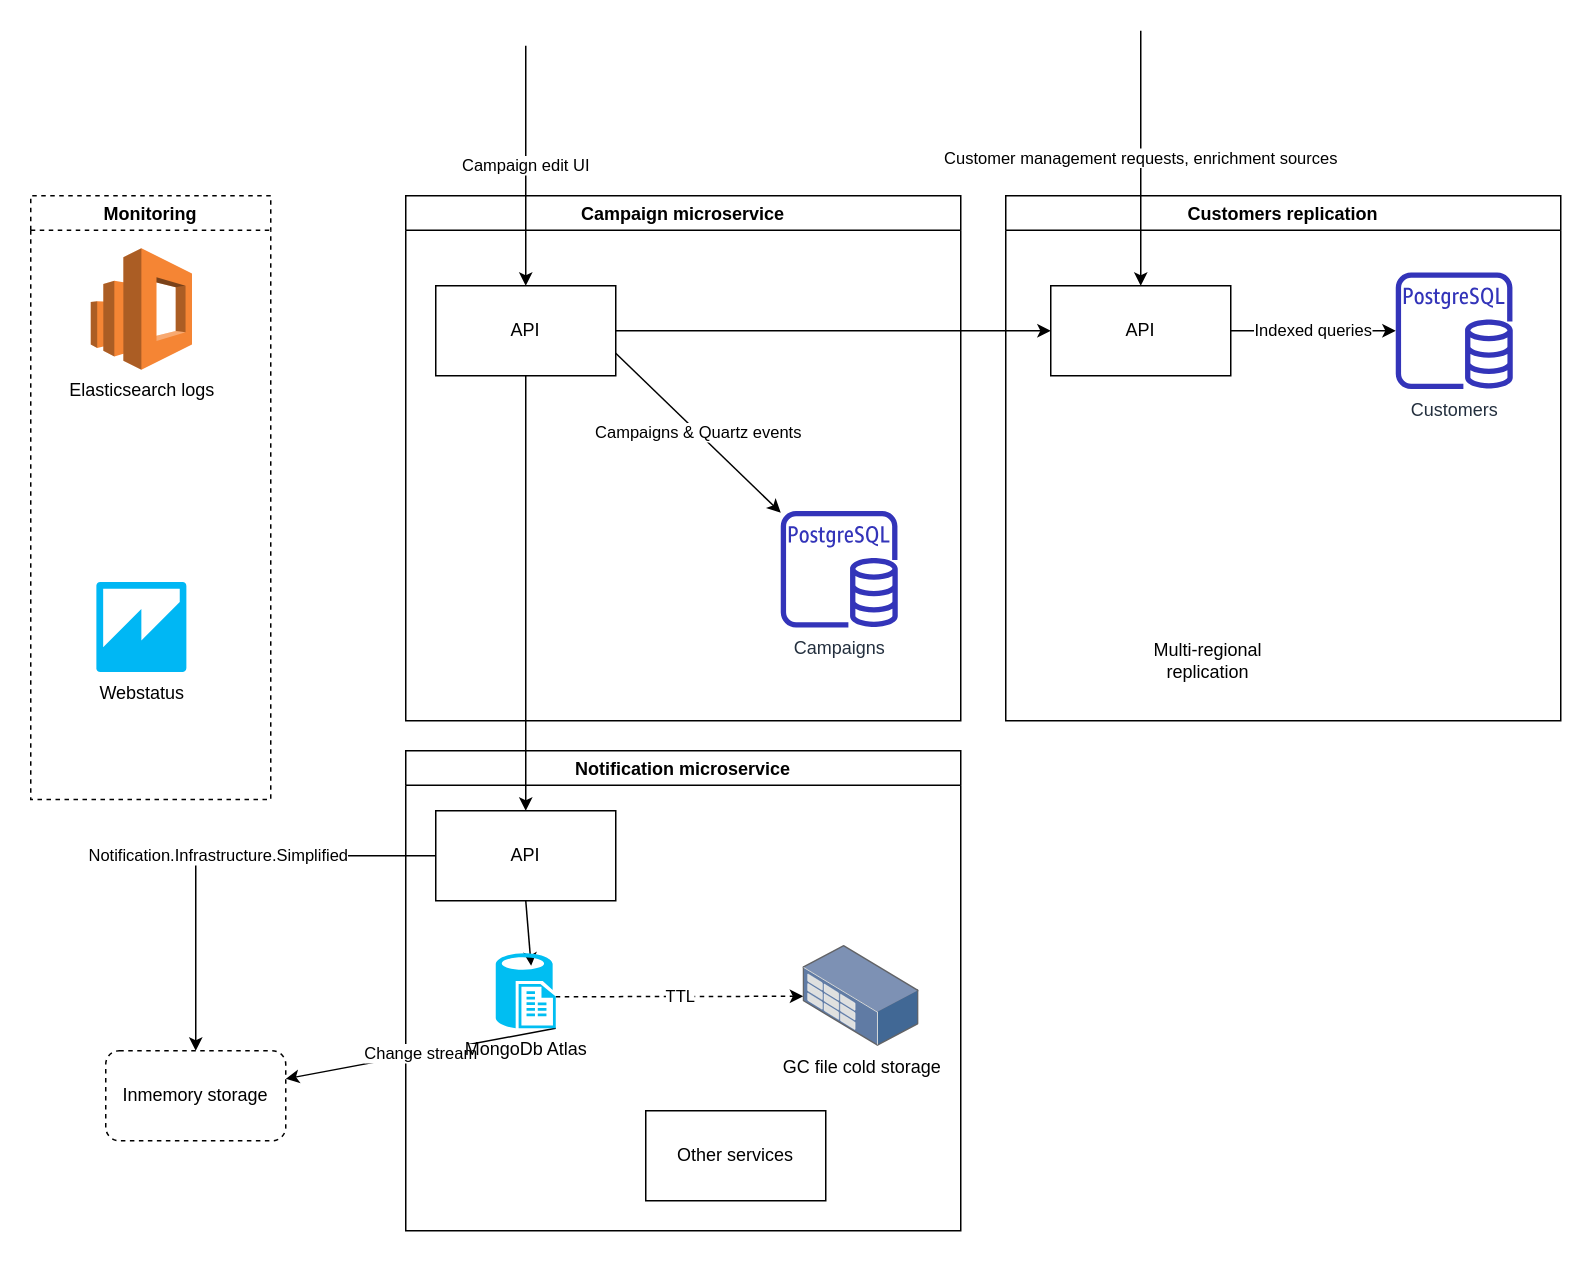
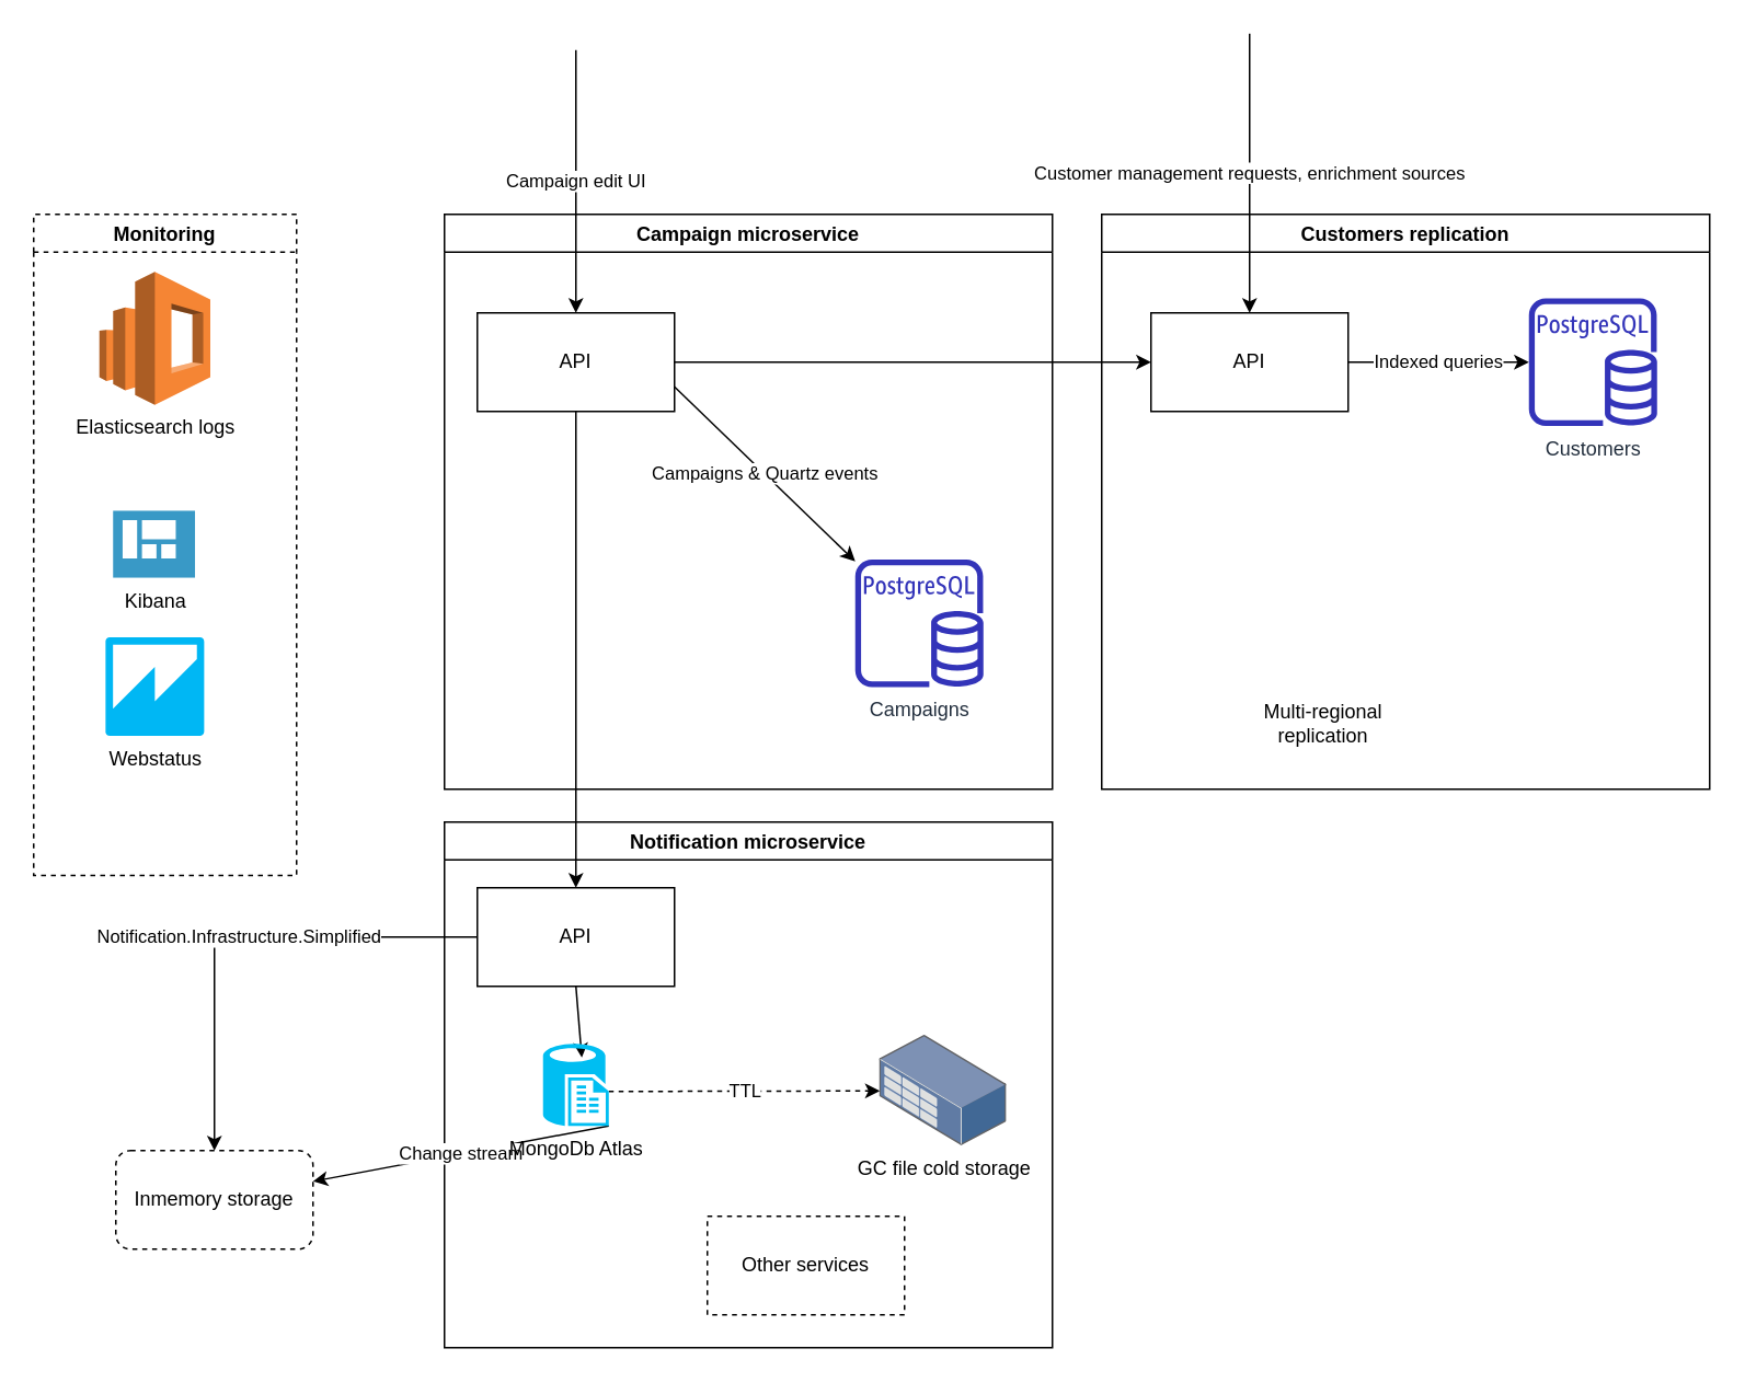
  <mxCell id="0" />
  <mxCell id="1" parent="0" />
  <mxCell id="2" value="Campaign microservice" style="swimlane;" parent="1" vertex="1"><mxGeometry x="270" y="130" width="370" height="350" as="geometry" /></mxCell>
  <mxCell id="3" value="Campaigns &amp;amp; Quartz events" style="edgeStyle=none;rounded=0;orthogonalLoop=1;jettySize=auto;html=1;exitX=1;exitY=0.75;exitDx=0;exitDy=0;" parent="2" source="4" target="5" edge="1"><mxGeometry relative="1" as="geometry" /></mxCell>
  <mxCell id="4" value="API" style="rounded=0;whiteSpace=wrap;html=1;" parent="2" vertex="1"><mxGeometry x="20" y="60" width="120" height="60" as="geometry" /></mxCell>
  <mxCell id="5" value="Campaigns" style="outlineConnect=0;fontColor=#232F3E;gradientColor=none;fillColor=#3334B9;strokeColor=none;dashed=0;verticalLabelPosition=bottom;verticalAlign=top;align=center;html=1;fontSize=12;fontStyle=0;aspect=fixed;pointerEvents=1;shape=mxgraph.aws4.rds_postgresql_instance;" parent="2" vertex="1"><mxGeometry x="250" y="210" width="78" height="78" as="geometry" /></mxCell>
  <mxCell id="6" value="Customers replication" style="swimlane;" parent="1" vertex="1"><mxGeometry x="670" y="130" width="370" height="350" as="geometry" /></mxCell>
  <mxCell id="7" value="Indexed queries" style="edgeStyle=none;rounded=0;orthogonalLoop=1;jettySize=auto;html=1;exitX=1;exitY=0.5;exitDx=0;exitDy=0;" parent="6" source="8" target="9" edge="1"><mxGeometry relative="1" as="geometry" /></mxCell>
  <mxCell id="8" value="API" style="rounded=0;whiteSpace=wrap;html=1;" parent="6" vertex="1"><mxGeometry x="30" y="60" width="120" height="60" as="geometry" /></mxCell>
  <mxCell id="9" value="Customers" style="outlineConnect=0;fontColor=#232F3E;gradientColor=none;fillColor=#3334B9;strokeColor=none;dashed=0;verticalLabelPosition=bottom;verticalAlign=top;align=center;html=1;fontSize=12;fontStyle=0;aspect=fixed;pointerEvents=1;shape=mxgraph.aws4.rds_postgresql_instance;" parent="6" vertex="1"><mxGeometry x="260" y="51" width="78" height="78" as="geometry" /></mxCell>
  <mxCell id="10" value="Notification microservice" style="swimlane;" parent="1" vertex="1"><mxGeometry x="270" y="500" width="370" height="320" as="geometry" /></mxCell>
  <mxCell id="11" style="rounded=0;orthogonalLoop=1;jettySize=auto;html=1;exitX=0.5;exitY=1;exitDx=0;exitDy=0;entryX=0.59;entryY=0.168;entryDx=0;entryDy=0;entryPerimeter=0;" parent="10" source="12" target="15" edge="1"><mxGeometry relative="1" as="geometry" /></mxCell>
  <mxCell id="12" value="API" style="rounded=0;whiteSpace=wrap;html=1;" parent="10" vertex="1"><mxGeometry x="20" y="40" width="120" height="60" as="geometry" /></mxCell>
  <mxCell id="13" value="TTL" style="rounded=0;orthogonalLoop=1;jettySize=auto;html=1;exitX=1;exitY=0.58;exitDx=0;exitDy=0;exitPerimeter=0;dashed=1;" parent="10" source="15" target="16" edge="1"><mxGeometry relative="1" as="geometry" /></mxCell>
  <mxCell id="14" value="Change stream" style="edgeStyle=none;rounded=0;orthogonalLoop=1;jettySize=auto;html=1;exitX=1;exitY=1;exitDx=0;exitDy=0;exitPerimeter=0;" parent="10" source="15" target="27" edge="1"><mxGeometry relative="1" as="geometry" /></mxCell>
  <mxCell id="15" value="MongoDb Atlas" style="verticalLabelPosition=bottom;html=1;verticalAlign=top;align=center;strokeColor=none;fillColor=#00BEF2;shape=mxgraph.azure.sql_reporting;" parent="10" vertex="1"><mxGeometry x="60" y="135" width="40" height="50" as="geometry" /></mxCell>
  <mxCell id="16" value="GC file cold storage" style="points=[];aspect=fixed;html=1;align=center;shadow=0;dashed=0;image;image=img/lib/allied_telesis/storage/Datacenter_Server_Rack_Storage_Unit_Small.svg;" parent="10" vertex="1"><mxGeometry x="265" y="130" width="77.4" height="67.2" as="geometry" /></mxCell>
- <mxCell id="17" value="Other services" style="rounded=0;whiteSpace=wrap;html=1;" parent="10" vertex="1"><mxGeometry x="160" y="240" width="120" height="60" as="geometry" /></mxCell>
+ <mxCell id="17" value="Other services" style="rounded=0;whiteSpace=wrap;html=1;dashed=1;" parent="10" vertex="1"><mxGeometry x="160" y="240" width="120" height="60" as="geometry" /></mxCell>
  <mxCell id="18" style="edgeStyle=none;rounded=0;orthogonalLoop=1;jettySize=auto;html=1;exitX=1;exitY=0.5;exitDx=0;exitDy=0;" parent="1" source="4" target="8" edge="1"><mxGeometry relative="1" as="geometry" /></mxCell>
  <mxCell id="19" style="edgeStyle=none;rounded=0;orthogonalLoop=1;jettySize=auto;html=1;exitX=0.5;exitY=1;exitDx=0;exitDy=0;" parent="1" source="4" target="12" edge="1"><mxGeometry relative="1" as="geometry" /></mxCell>
  <mxCell id="20" value="Customer management requests, enrichment sources" style="endArrow=classic;html=1;entryX=0.5;entryY=0;entryDx=0;entryDy=0;" parent="1" target="8" edge="1"><mxGeometry width="50" height="50" relative="1" as="geometry"><mxPoint x="760" y="20" as="sourcePoint" /><mxPoint x="550" y="70" as="targetPoint" /></mxGeometry></mxCell>
  <mxCell id="21" value="Campaign edit UI" style="endArrow=classic;html=1;entryX=0.5;entryY=0;entryDx=0;entryDy=0;" parent="1" target="4" edge="1"><mxGeometry width="50" height="50" relative="1" as="geometry"><mxPoint x="350" y="30" as="sourcePoint" /><mxPoint x="550" y="70" as="targetPoint" /></mxGeometry></mxCell>
  <mxCell id="22" value="Multi-regional replication" style="text;html=1;strokeColor=none;fillColor=none;align=center;verticalAlign=middle;whiteSpace=wrap;rounded=0;" parent="1" vertex="1"><mxGeometry x="740" y="430" width="130" height="20" as="geometry" /></mxCell>
  <mxCell id="23" value="Monitoring" style="swimlane;dashed=1;" vertex="1" parent="1"><mxGeometry x="20" y="130" width="160" height="402.5" as="geometry" /></mxCell>
  <mxCell id="24" value="Elasticsearch logs" style="outlineConnect=0;dashed=0;verticalLabelPosition=bottom;verticalAlign=top;align=center;html=1;shape=mxgraph.aws3.elasticsearch_service;fillColor=#F58534;gradientColor=none;" vertex="1" parent="23"><mxGeometry x="40" y="35" width="67.5" height="81" as="geometry" /></mxCell>
+ <mxCell id="25" value="Kibana" style="aspect=fixed;html=1;points=[];align=center;image;fontSize=12;image=img/lib/mscae/Shared_Dashboard.svg;" vertex="1" parent="23"><mxGeometry x="48.75" y="180.75" width="50" height="41" as="geometry" /></mxCell>
  <mxCell id="26" value="Webstatus" style="outlineConnect=0;dashed=0;verticalLabelPosition=bottom;verticalAlign=top;align=center;html=1;shape=mxgraph.aws3.quicksight;fillColor=#00B7F4;gradientColor=none;" vertex="1" parent="23"><mxGeometry x="43.75" y="257.5" width="60" height="60" as="geometry" /></mxCell>
  <mxCell id="27" value="Inmemory storage" style="rounded=1;whiteSpace=wrap;html=1;dashed=1;" vertex="1" parent="1"><mxGeometry x="70" y="700" width="120" height="60" as="geometry" /></mxCell>
  <mxCell id="28" value="Notification.Infrastructure.Simplified" style="edgeStyle=orthogonalEdgeStyle;rounded=0;orthogonalLoop=1;jettySize=auto;html=1;exitX=0;exitY=0.5;exitDx=0;exitDy=0;" edge="1" parent="1" source="12" target="27"><mxGeometry relative="1" as="geometry" /></mxCell>
